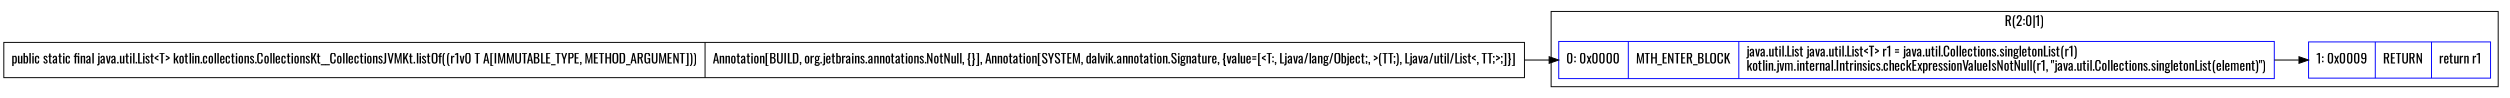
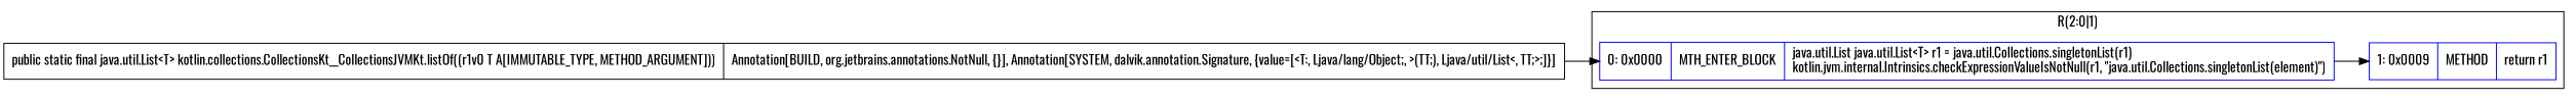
  digraph {
    rankdir=LR
    fontname=Oswald
    node [color=blue shape=record fontname=Oswald]
    edge [fontname=Oswald]
    n1 [label="{0\:\ 0x0000|MTH_ENTER_BLOCK\l|java.util.List java.util.List\<T\> r1 = java.util.Collections.singletonList(r1)\lkotlin.jvm.internal.Intrinsics.checkExpressionValueIsNotNull(r1, \"java.util.Collections.singletonList(element)\")\l}"]
-   n2 [label="{1\:\ 0x0009|RETURN\l|return r1\l}"]
+   n2 [label="{1\:\ 0x0009|METHOD\l|return r1\l}"]
    n3 [label="{public static final java.util.List\<T\> kotlin.collections.CollectionsKt__CollectionsJVMKt.listOf((r1v0 T A[IMMUTABLE_TYPE, METHOD_ARGUMENT]))  | Annotation[BUILD, org.jetbrains.annotations.NotNull, \{\}], Annotation[SYSTEM, dalvik.annotation.Signature, \{value=[\<T:, Ljava\/lang\/Object;, \>(TT;), Ljava\/util\/List\<, TT;\>;]\}]\l}" color=""]
    subgraph cluster_1 {
      label="R(2:0|1)"
      n1
      n2
    }
    n1 -> n2
    n3 -> n1
  }
